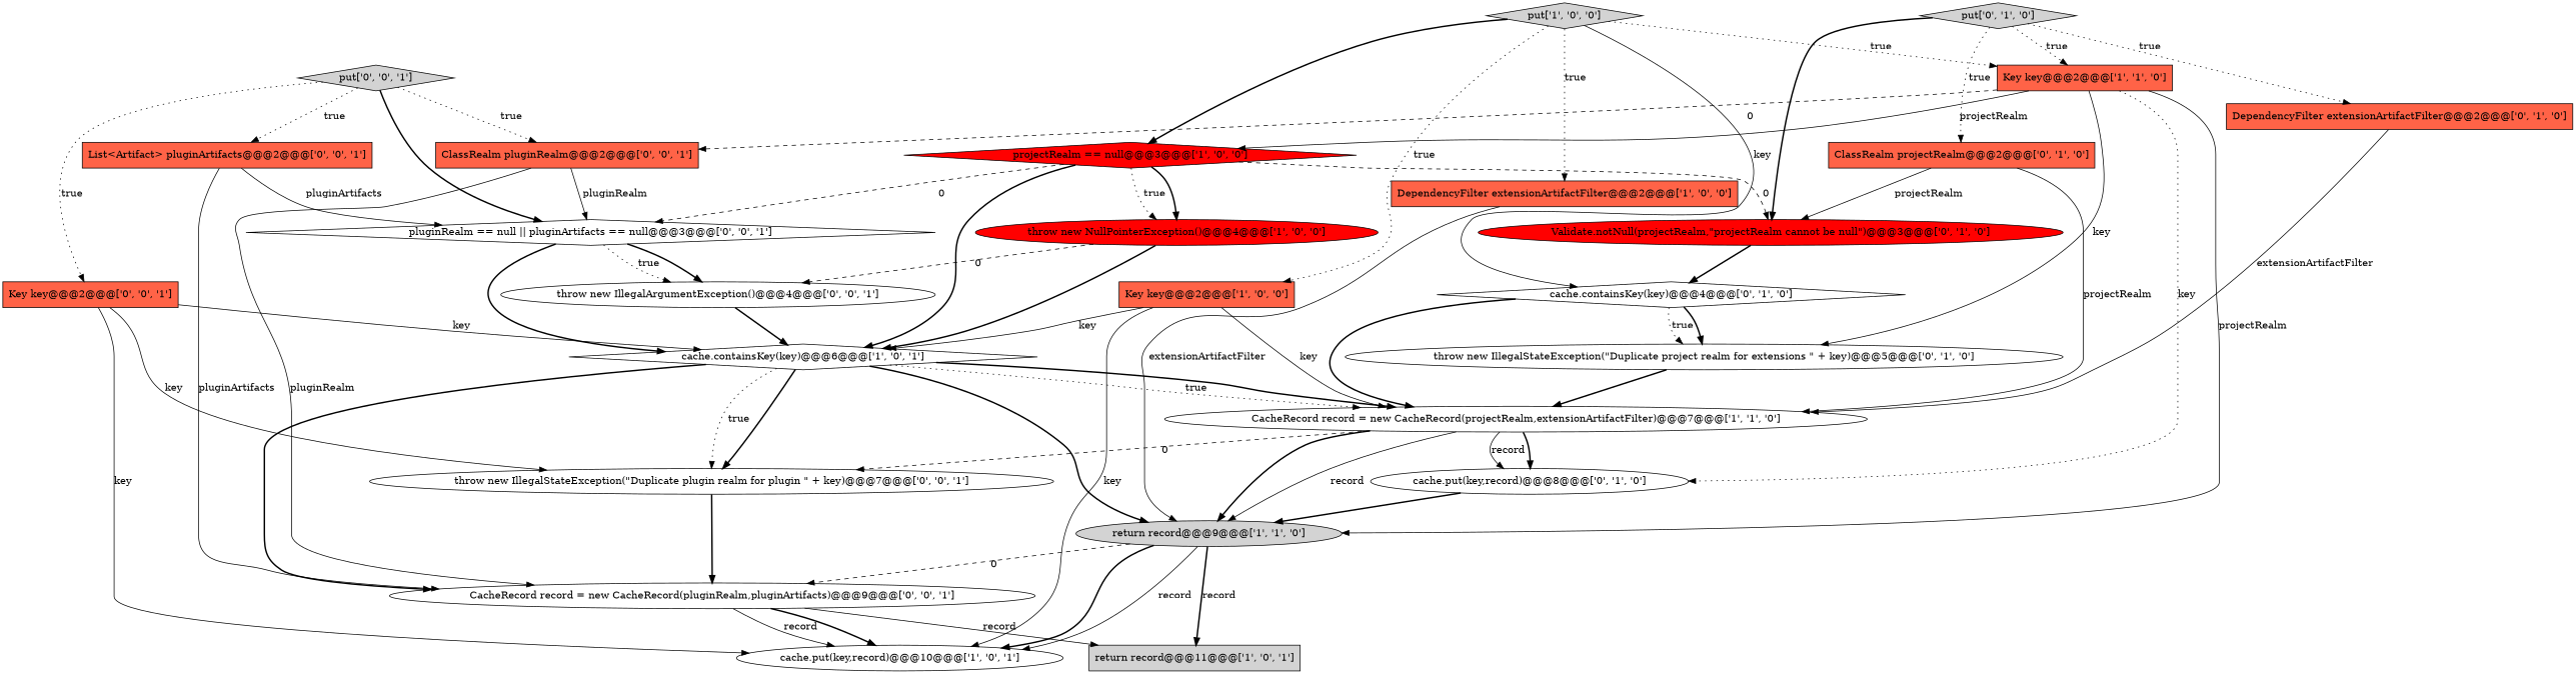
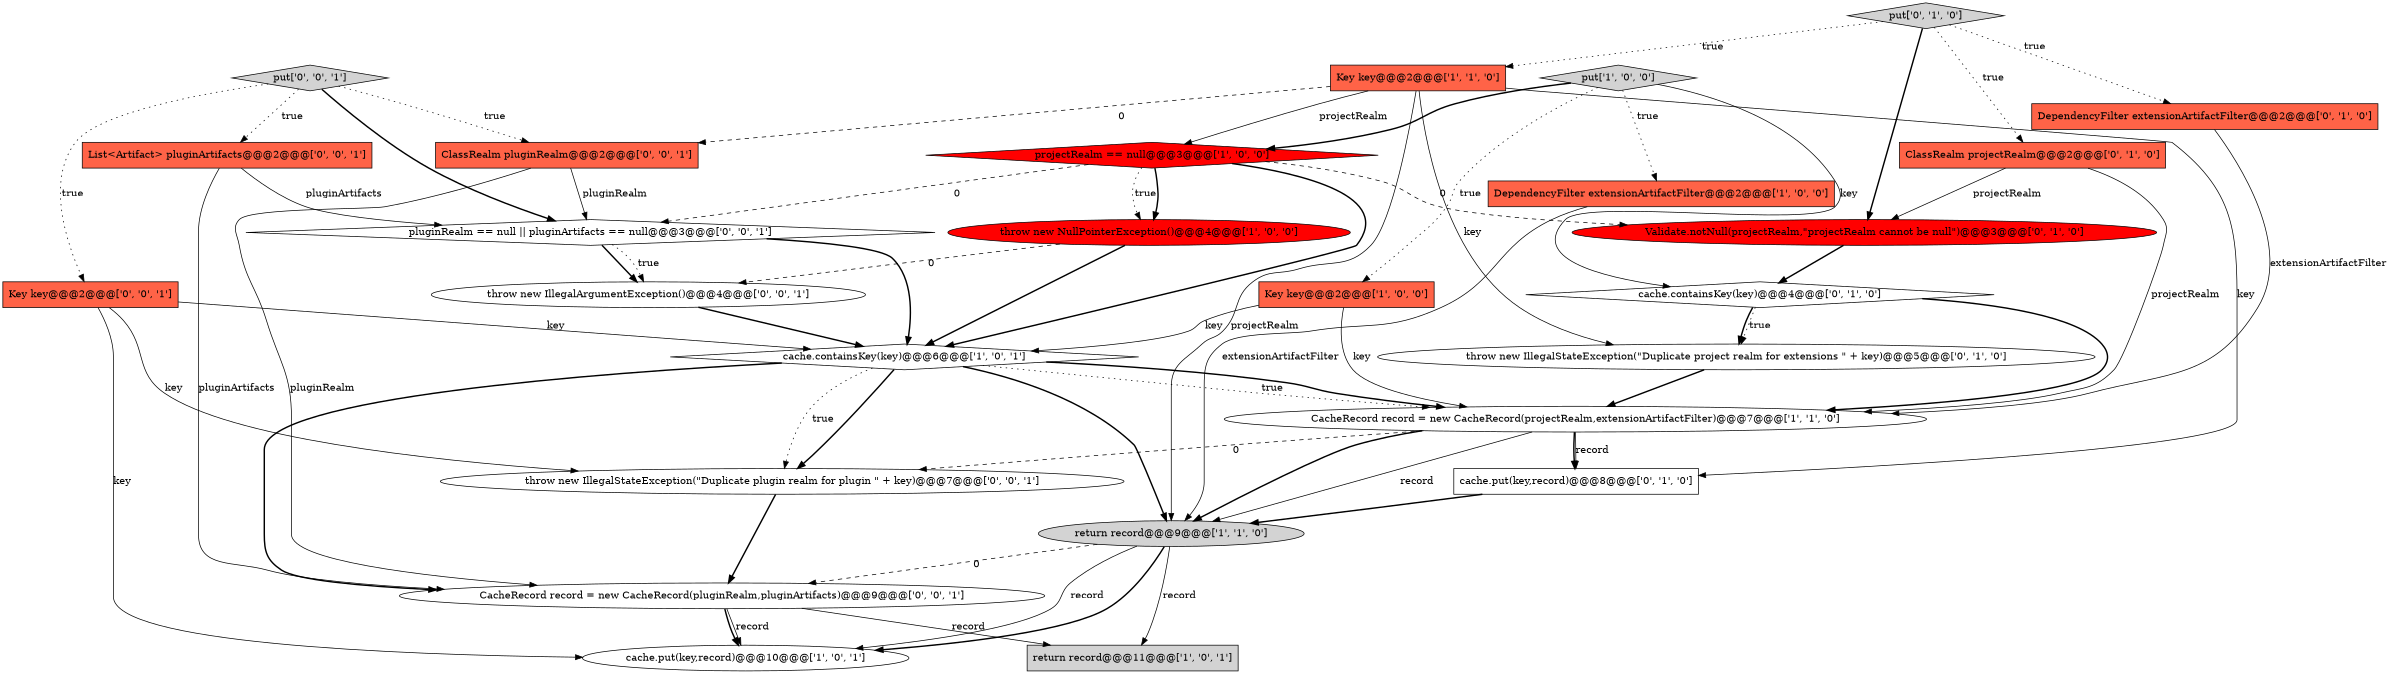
  digraph {
    node [fillcolor=white shape=ellipse style=filled]
    edge [style=solid]
    n1 [label="CacheRecord record = new CacheRecord(projectRealm,extensionArtifactFilter)@@@7@@@['1', '1', '0']"]
    n2 [label="throw new IllegalStateException(\"Duplicate plugin realm for plugin \" + key)@@@7@@@['0', '0', '1']"]
    n3 [fillcolor=lightgray label="return record@@@9@@@['1', '1', '0']"]
-   n4 [label="cache.put(key,record)@@@8@@@['0', '1', '0']"]
+   n4 [label="cache.put(key,record)@@@8@@@['0', '1', '0']" shape=box]
    n5 [label="CacheRecord record = new CacheRecord(pluginRealm,pluginArtifacts)@@@9@@@['0', '0', '1']"]
    n6 [label="cache.put(key,record)@@@10@@@['1', '0', '1']"]
    n7 [fillcolor=lightgray label="return record@@@11@@@['1', '0', '1']" shape=box]
    n8 [fillcolor=tomato label="Key key@@@2@@@['0', '0', '1']" shape=box]
    n9 [label="cache.containsKey(key)@@@6@@@['1', '0', '1']" shape=diamond]
    n10 [label="cache.containsKey(key)@@@4@@@['0', '1', '0']" shape=diamond]
    n11 [label="throw new IllegalStateException(\"Duplicate project realm for extensions \" + key)@@@5@@@['0', '1', '0']"]
    n12 [fillcolor=tomato label="Key key@@@2@@@['1', '0', '0']" shape=box]
    n13 [fillcolor=tomato label="ClassRealm projectRealm@@@2@@@['0', '1', '0']" shape=box]
    n14 [fillcolor=red label="Validate.notNull(projectRealm,\"projectRealm cannot be null\")@@@3@@@['0', '1', '0']"]
    n15 [fillcolor=tomato label="DependencyFilter extensionArtifactFilter@@@2@@@['0', '1', '0']" shape=box]
    n16 [label="throw new IllegalArgumentException()@@@4@@@['0', '0', '1']"]
    n17 [fillcolor=lightgray label="put['0', '0', '1']" shape=diamond]
    n18 [label="pluginRealm == null || pluginArtifacts == null@@@3@@@['0', '0', '1']" shape=diamond]
    n19 [fillcolor=tomato label="List<Artifact> pluginArtifacts@@@2@@@['0', '0', '1']" shape=box]
    n20 [fillcolor=tomato label="ClassRealm pluginRealm@@@2@@@['0', '0', '1']" shape=box]
    n21 [fillcolor=red label="throw new NullPointerException()@@@4@@@['1', '0', '0']"]
    n22 [fillcolor=lightgray label="put['1', '0', '0']" shape=diamond]
    n23 [fillcolor=red label="projectRealm == null@@@3@@@['1', '0', '0']" shape=diamond]
    n24 [fillcolor=tomato label="Key key@@@2@@@['1', '1', '0']" shape=box]
    n25 [fillcolor=tomato label="DependencyFilter extensionArtifactFilter@@@2@@@['1', '0', '0']" shape=box]
    n26 [fillcolor=lightgray label="put['0', '1', '0']" shape=diamond]
    n1 -> n2 [label=0 style=dashed]
    n1 -> n3 [style=bold]
    n1 -> n3 [label=record]
    n1 -> n4 [style=bold]
    n1 -> n4 [label=record]
    n2 -> n5 [style=bold]
    n3 -> n5 [label=0 style=dashed]
    n3 -> n6 [style=bold]
    n3 -> n6 [label=record]
-   n3 -> n7 [label=record style=bold]
+   n3 -> n7 [label=record]
    n4 -> n3 [style=bold]
    n5 -> n6 [label=record]
    n5 -> n6 [style=bold]
    n5 -> n7 [label=record]
    n8 -> n2 [label=key]
    n8 -> n6 [label=key]
    n8 -> n9 [label=key]
    n9 -> n1 [style=bold]
    n9 -> n1 [label=true style=dotted]
    n9 -> n2 [style=bold]
    n9 -> n2 [label=true style=dotted]
    n9 -> n3 [style=bold]
    n9 -> n5 [style=bold]
    n10 -> n1 [style=bold]
    n10 -> n11 [label=true style=dotted]
    n10 -> n11 [style=bold]
    n11 -> n1 [style=bold]
    n12 -> n1 [label=key]
-   n12 -> n6 [label=key]
    n12 -> n9 [label=key]
    n13 -> n1 [label=projectRealm]
    n13 -> n14 [label=projectRealm]
    n14 -> n10 [style=bold]
    n15 -> n1 [label=extensionArtifactFilter]
    n16 -> n9 [style=bold]
    n17 -> n8 [label=true style=dotted]
    n17 -> n18 [style=bold]
    n17 -> n19 [label=true style=dotted]
    n17 -> n20 [label=true style=dotted]
    n18 -> n9 [style=bold]
    n18 -> n16 [style=bold]
    n18 -> n16 [label=true style=dotted]
    n19 -> n5 [label=pluginArtifacts]
    n19 -> n18 [label=pluginArtifacts]
    n20 -> n5 [label=pluginRealm]
    n20 -> n18 [label=pluginRealm]
    n21 -> n9 [style=bold]
    n21 -> n16 [label=0 style=dashed]
    n22 -> n10 [label=key]
    n22 -> n12 [label=true style=dotted]
    n22 -> n23 [style=bold]
-   n22 -> n24 [label=true style=dotted]
    n22 -> n25 [label=true style=dotted]
    n23 -> n9 [style=bold]
    n23 -> n14 [label=0 style=dashed]
    n23 -> n18 [label=0 style=dashed]
    n23 -> n21 [label=true style=dotted]
    n23 -> n21 [style=bold]
    n24 -> n3 [label=projectRealm]
-   n24 -> n4 [label=key style=dotted]
+   n24 -> n4 [label=key]
    n24 -> n11 [label=key]
    n24 -> n20 [label=0 style=dashed]
    n24 -> n23 [label=projectRealm]
    n25 -> n3 [label=extensionArtifactFilter]
    n26 -> n13 [label=true style=dotted]
    n26 -> n14 [style=bold]
    n26 -> n15 [label=true style=dotted]
    n26 -> n24 [label=true style=dotted]
  }
